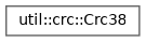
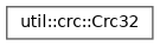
  digraph {
    rankdir=LR
-   n1 [color=grey40 fillcolor=white fontname=Helvetica fontsize=10 height=0.2 label="util::crc::Crc38" shape=box style=filled width=0.4]
+   n1 [color=grey40 fillcolor=white fontname=Helvetica fontsize=10 height=0.2 label="util::crc::Crc32" shape=box style=filled width=0.4]
  }
